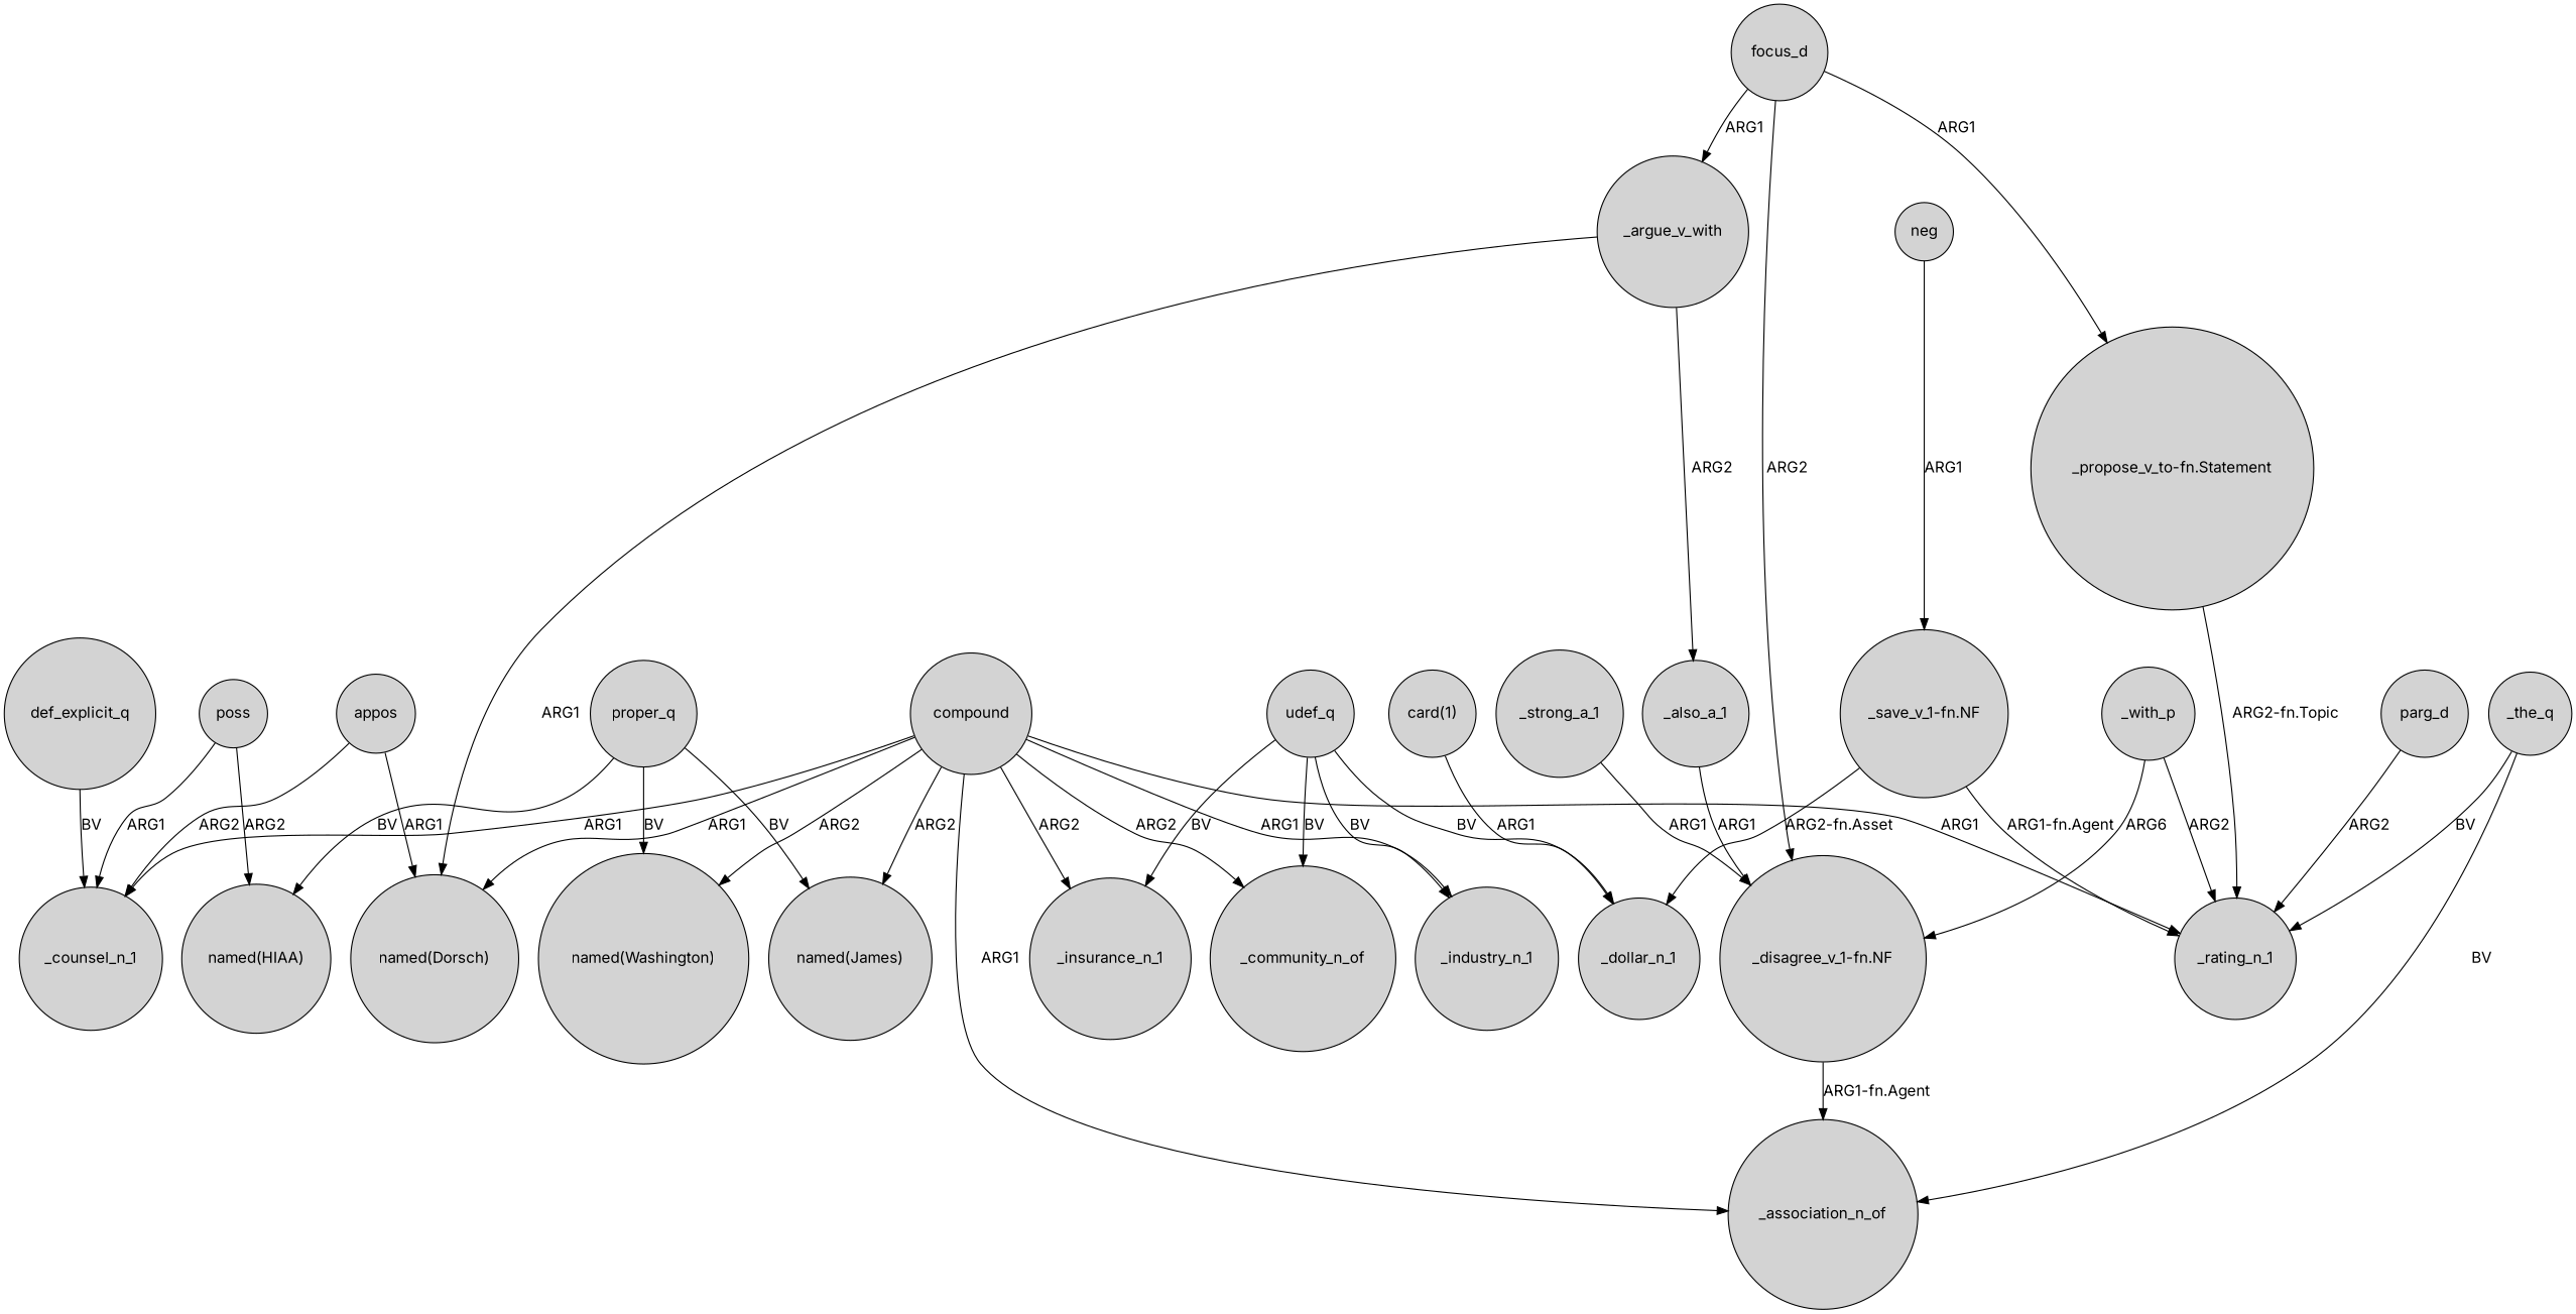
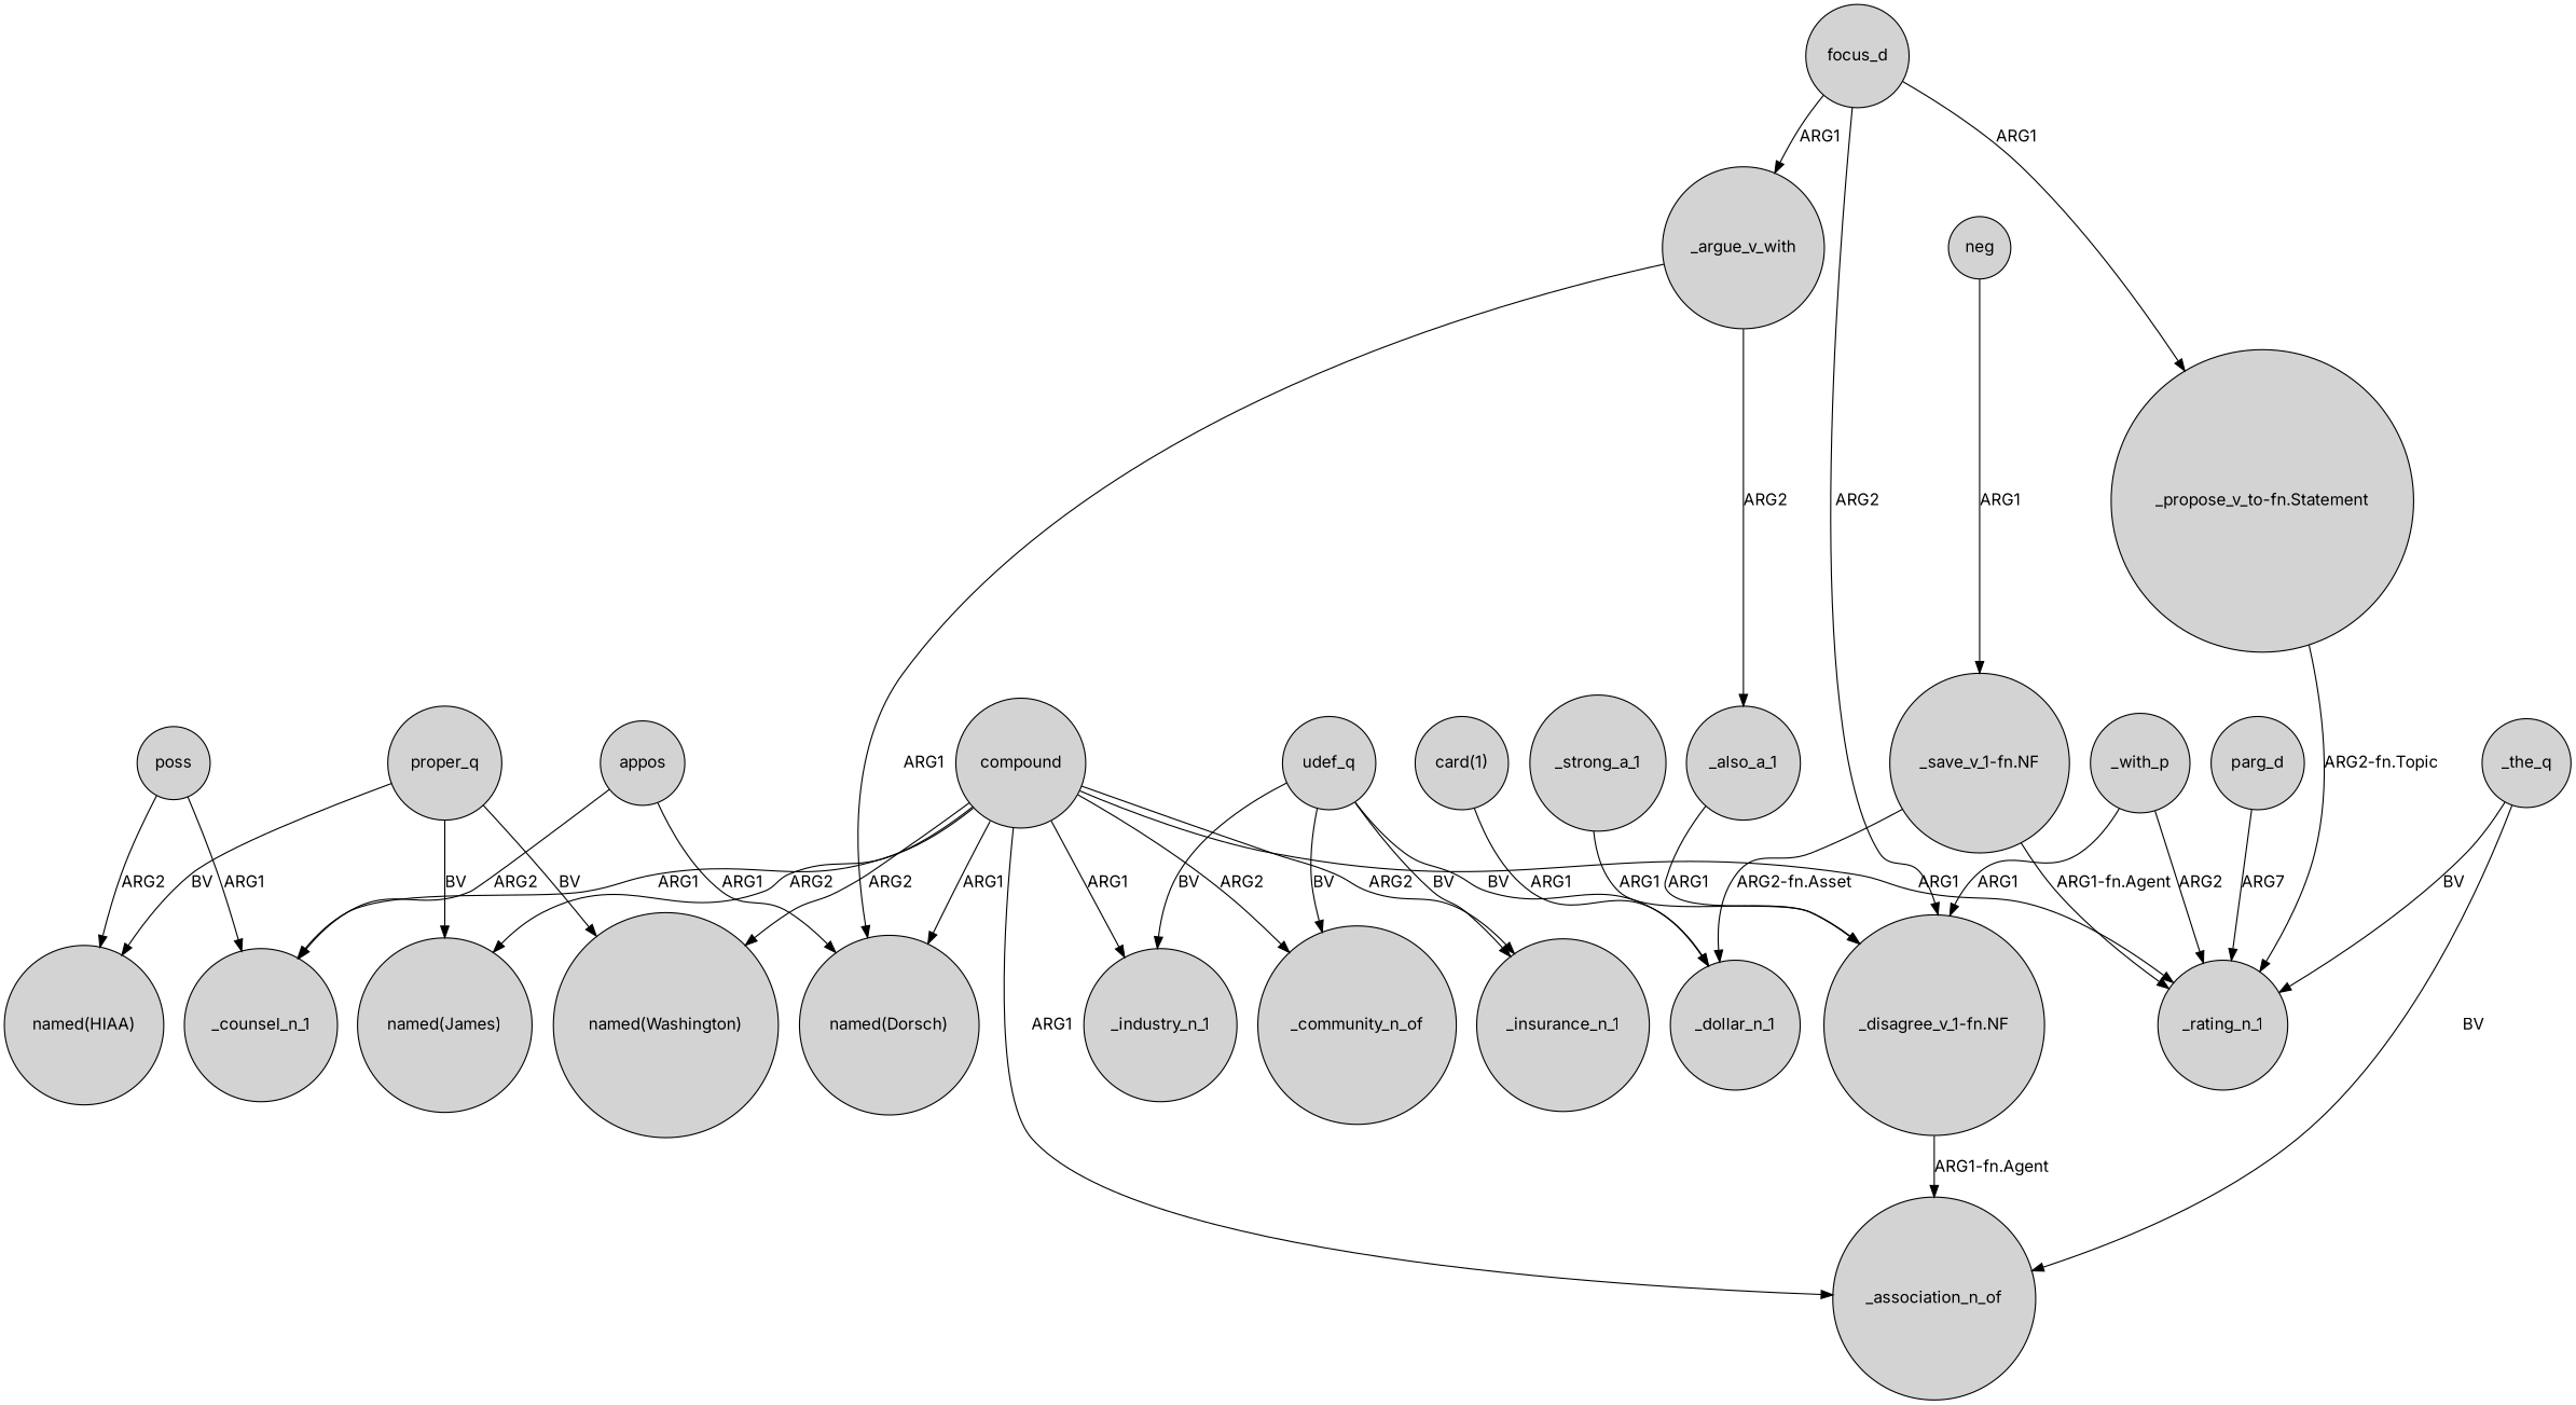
  digraph {
    fontname=Inter
    node [fontname=Inter shape=circle style=filled]
    edge [fontname=Inter]
    _argue_v_with
    _also_a_1
    "named(Dorsch)"
    "_disagree_v_1-fn.NF"
    _association_n_of
    appos
    _counsel_n_1
    focus_d
    "_propose_v_to-fn.Statement"
    compound
    _insurance_n_1
    _community_n_of
    "named(James)"
    _industry_n_1
    _rating_n_1
    "named(Washington)"
    _with_p
    udef_q
    _dollar_n_1
    "card(1)"
    parg_d
    poss
    "named(HIAA)"
    proper_q
    _the_q
-   def_explicit_q
    "_save_v_1-fn.NF"
    _strong_a_1
    neg
    _argue_v_with -> _also_a_1 [label=ARG2]
    _argue_v_with -> "named(Dorsch)" [label=ARG1]
    _also_a_1 -> "_disagree_v_1-fn.NF" [label=ARG1]
    "_disagree_v_1-fn.NF" -> _association_n_of [label="ARG1-fn.Agent"]
    appos -> "named(Dorsch)" [label=ARG1]
    appos -> _counsel_n_1 [label=ARG2]
    focus_d -> _argue_v_with [label=ARG1]
    focus_d -> "_disagree_v_1-fn.NF" [label=ARG2]
    focus_d -> "_propose_v_to-fn.Statement" [label=ARG1]
    "_propose_v_to-fn.Statement" -> _rating_n_1 [label="ARG2-fn.Topic"]
    compound -> "named(Dorsch)" [label=ARG1]
    compound -> _association_n_of [label=ARG1]
    compound -> _counsel_n_1 [label=ARG1]
    compound -> _insurance_n_1 [label=ARG2]
    compound -> _community_n_of [label=ARG2]
    compound -> "named(James)" [label=ARG2]
    compound -> _industry_n_1 [label=ARG1]
    compound -> _rating_n_1 [label=ARG1]
    compound -> "named(Washington)" [label=ARG2]
-   _with_p -> "_disagree_v_1-fn.NF" [label=ARG6]
+   _with_p -> "_disagree_v_1-fn.NF" [label=ARG1]
    _with_p -> _rating_n_1 [label=ARG2]
    udef_q -> _insurance_n_1 [label=BV]
    udef_q -> _community_n_of [label=BV]
    udef_q -> _industry_n_1 [label=BV]
    udef_q -> _dollar_n_1 [label=BV]
    "card(1)" -> _dollar_n_1 [label=ARG1]
-   parg_d -> _rating_n_1 [label=ARG2]
+   parg_d -> _rating_n_1 [label=ARG7]
    poss -> _counsel_n_1 [label=ARG1]
    poss -> "named(HIAA)" [label=ARG2]
    proper_q -> "named(James)" [label=BV]
    proper_q -> "named(Washington)" [label=BV]
    proper_q -> "named(HIAA)" [label=BV]
    _the_q -> _association_n_of [label=BV]
    _the_q -> _rating_n_1 [label=BV]
-   def_explicit_q -> _counsel_n_1 [label=BV]
    "_save_v_1-fn.NF" -> _rating_n_1 [label="ARG1-fn.Agent"]
    "_save_v_1-fn.NF" -> _dollar_n_1 [label="ARG2-fn.Asset"]
    _strong_a_1 -> "_disagree_v_1-fn.NF" [label=ARG1]
    neg -> "_save_v_1-fn.NF" [label=ARG1]
  }
